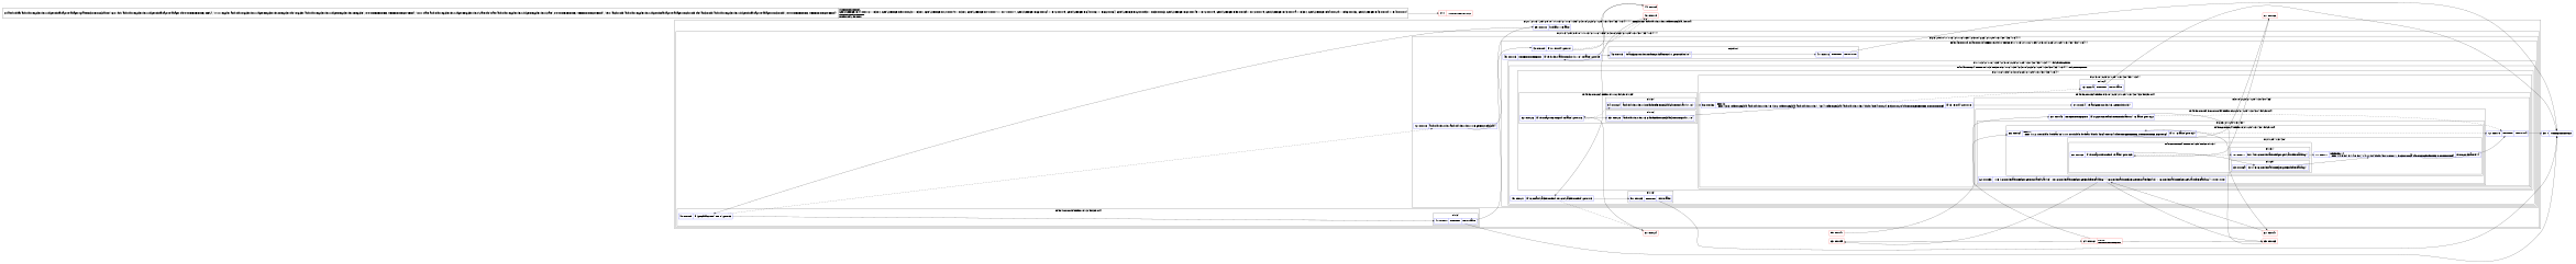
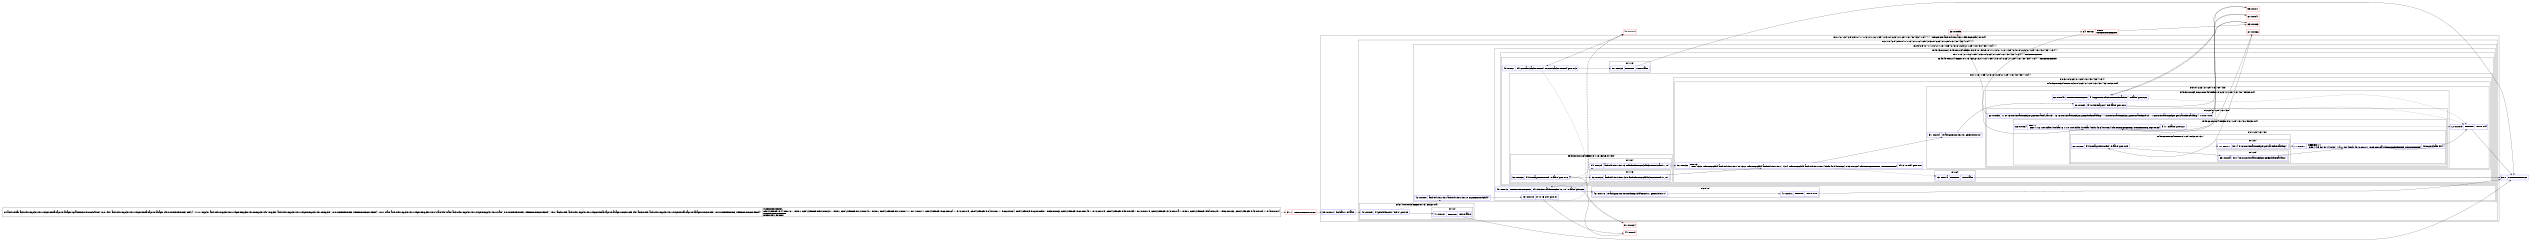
  digraph {
    rankdir=LR
    node [color=blue shape=record]
    n1 [label="{41\:\ 0x0007|RETURN\l|return false\l}"]
    n2 [label="{40\:\ 0x0005|if (getChildCount() == 0) goto L3\l}"]
    n3 [label="{46\:\ 0x0015|r9.assignFromViewAndKeepVisibleRect(r0, getPosition(r0))\l}"]
    n4 [label="{47\:\ 0x001c|RETURN\l|return true\l}"]
    n5 [label="{50\:\ 0x0023|RETURN\l|return false\l}"]
    n6 [label="{53\:\ 0x0028|android.view.View r3 = findReferenceChildClosestToEnd(r7, r8)\l}"]
    n7 [label="{54\:\ 0x002d|android.view.View r3 = findReferenceChildClosestToStart(r7, r8)\l}"]
    n8 [label="{52\:\ 0x0026|if (r9.mLayoutFromEnd != false) goto L16\l}"]
    n9 [label="{69\:\ 0x006a|int r4 = r6.mOrientationHelper.getEndAfterPadding()\l}"]
    n10 [label="{70\:\ 0x0071|int r4 = r6.mOrientationHelper.getStartAfterPadding()\l}"]
    n11 [label="{68\:\ 0x0068|if (r9.mLayoutFromEnd != false) goto L29\l}"]
    n12 [label="{71\:\ 0x0077|NEEDED: r4 \l  PHI: (r4v9 int) = (r4v8 int), (r4v11 int) binds: [B:70:0x0071, B:69:0x006a] A[DONT_GENERATE, DONT_INLINE]\l|r9.mCoordinate = r4\l}"]
    n13 [label="{66\:\ 0x0064|PHI: r1 \l  PHI: (r1v2 'notVisible' boolean) = (r1v0 'notVisible' boolean) binds: [B:64:0x0061] A[DONT_GENERATE, DONT_INLINE, REMOVE]\l|if (r1 != false) goto L27\l}"]
    n14 [label="{62\:\ 0x0053|r1 = (r6.mOrientationHelper.getDecoratedStart(r3) \>= r6.mOrientationHelper.getEndAfterPadding() \|\| r6.mOrientationHelper.getDecoratedEnd(r3) \< r6.mOrientationHelper.getStartAfterPadding()) ? true : true\l}"]
+   n15 [label="{58\:\ 0x003f|if (r8.isPreLayout() == false) goto L20\l}"]
    n16 [label="{60\:\ 0x0045|ADDED_TO_REGION\l|if (supportsPredictiveItemAnimations() != false) goto L22\l}"]
    n17 [label="{57\:\ 0x0034|r9.assignFromView(r3, getPosition(r3))\l}"]
    n18 [label="{72\:\ 0x0079|RETURN\l|return null\l}"]
    n19 [label="{56\:\ 0x0032|PHI: r3 \l  PHI: (r3v3 'referenceChild' android.view.View) = (r3v2 'referenceChild' android.view.View), (r3v4 'referenceChild' android.view.View) binds: [B:54:0x002d, B:53:0x0028] A[DONT_GENERATE, DONT_INLINE]\l|if (r3 != null) goto L18\l}"]
    n20 [label="{73\:\ 0x007a|RETURN\l|return false\l}"]
    n21 [label="{49\:\ 0x0021|if (r6.mLastStackFromEnd != r6.mStackFromEnd) goto L13\l}"]
    n22 [label="{43\:\ 0x000d|if (r0 != null) goto L7\l}"]
    n23 [label="{45\:\ 0x0013|ADDED_TO_REGION\l|if (r9.isViewValidAsAnchor(r0, r8) != false) goto L9\l}"]
    n24 [label="{42\:\ 0x0008|android.view.View android.view.View r0 = getFocusedChild()\l}"]
    n25 [label="{39\:\ 0x0000|boolean r1 = false\l}"]
    n26 [label="{38\:\ ?|MTH_EXIT_BLOCK\l}"]
    n27 [color=red label="{67\:\ 0x0066}"]
    n28 [color=red label="{63\:\ 0x0055}"]
    n29 [color=red label="{65\:\ 0x0063}"]
    n30 [color=red label="{59\:\ 0x0041}"]
    n31 [color=red label="{61\:\ 0x0047}"]
    n32 [color=red label="{51\:\ 0x0024}"]
    n33 [color=red label="{44\:\ 0x000f}"]
    n34 [color=red label="{48\:\ 0x001d}"]
    n35 [color=red label="{64\:\ 0x0061|DONT\lADDED_TO_REGION\l}"]
    n36 [color=red label="{37\:\ ?|MTH_ENTER_BLOCK\l}"]
    n37 [label="{private boolean androidx.recyclerview.widget.LinearLayoutManager.updateAnchorFromChildren((r6v0 'this' androidx.recyclerview.widget.LinearLayoutManager A[IMMUTABLE_TYPE, THIS]), (r7v0 'recycler' androidx.recyclerview.widget.RecyclerView$Recycler A[D('recycler' androidx.recyclerview.widget.RecyclerView$Recycler), IMMUTABLE_TYPE, METHOD_ARGUMENT]), (r8v0 'state' androidx.recyclerview.widget.RecyclerView$State A[D('state' androidx.recyclerview.widget.RecyclerView$State), IMMUTABLE_TYPE, METHOD_ARGUMENT]), (r9v0 'anchorInfo' androidx.recyclerview.widget.LinearLayoutManager$AnchorInfo A[D('anchorInfo' androidx.recyclerview.widget.LinearLayoutManager$AnchorInfo), IMMUTABLE_TYPE, METHOD_ARGUMENT]))  | USE_LINES_HINTS\lCROSS_EDGE: B:47:0x001c \-\> B:38:?, CROSS_EDGE: B:50:0x0023 \-\> B:38:?, CROSS_EDGE: B:72:0x0079 \-\> B:38:?, CROSS_EDGE: B:70:0x0071 \-\> B:71:0x0077, CROSS_EDGE: B:66:0x0064 \-\> B:72:0x0079, CROSS_EDGE: B:64:0x0061 \-\> B:66:0x0064, CROSS_EDGE: B:62:0x0053 \-\> B:65:0x0063, CROSS_EDGE: B:60:0x0045 \-\> B:72:0x0079, CROSS_EDGE: B:58:0x003f \-\> B:72:0x0079, CROSS_EDGE: B:73:0x007a \-\> B:38:?, CROSS_EDGE: B:54:0x002d \-\> B:56:0x0032, CROSS_EDGE: B:43:0x000d \-\> B:48:0x001d\lINLINE_NOT_NEEDED\lTYPE_VARS: EMPTY\l}" color=""]
    subgraph cluster_1 {
      label="R(2:1|(2:(1:3)|(2:5|(2:9|10)(1:(1:13)(2:(1:16)(1:35)|(2:(3:18|(2:23|(2:(1:29)(1:31)|30))|33)|(1:34))))))) | DECL_VAR: android.view.View referenceChild, int null\l"
      n25
      subgraph cluster_2 {
        label="R(2:(1:3)|(2:5|(2:9|10)(1:(1:13)(2:(1:16)(1:35)|(2:(3:18|(2:23|(2:(1:29)(1:31)|30))|33)|(1:34))))))"
        subgraph cluster_3 {
          label="IF [B:40:0x0005] THEN: R(1:3) ELSE: null"
          n2
          subgraph cluster_4 {
            label="R(1:3)"
            n1
          }
        }
        subgraph cluster_5 {
          label="R(2:5|(2:9|10)(1:(1:13)(2:(1:16)(1:35)|(2:(3:18|(2:23|(2:(1:29)(1:31)|30))|33)|(1:34)))))"
          n24
          subgraph cluster_6 {
            label="IF [B:43:0x000d, B:45:0x0013] THEN: R(2:9|10) ELSE: R(1:(1:13)(2:(1:16)(1:35)|(2:(3:18|(2:23|(2:(1:29)(1:31)|30))|33)|(1:34))))"
            n22
            n23
            subgraph cluster_7 {
              label="R(2:9|10)"
              n3
              n4
            }
            subgraph cluster_8 {
              label="R(1:(1:13)(2:(1:16)(1:35)|(2:(3:18|(2:23|(2:(1:29)(1:31)|30))|33)|(1:34)))) | ELSE_IF_CHAIN\l"
              subgraph cluster_9 {
                label="IF [B:49:0x0021] THEN: R(1:13) ELSE: R(2:(1:16)(1:35)|(2:(3:18|(2:23|(2:(1:29)(1:31)|30))|33)|(1:34))) | ELSE_IF_CHAIN\l"
                n21
                subgraph cluster_10 {
                  label="R(1:13)"
                  n5
                }
                subgraph cluster_11 {
                  label="R(2:(1:16)(1:35)|(2:(3:18|(2:23|(2:(1:29)(1:31)|30))|33)|(1:34)))"
                  subgraph cluster_12 {
                    label="IF [B:52:0x0026] THEN: R(1:16) ELSE: R(1:35)"
                    n8
                    subgraph cluster_13 {
                      label="R(1:16)"
                      n6
                    }
                    subgraph cluster_14 {
                      label="R(1:37)"
                      n7
                    }
                  }
                  subgraph cluster_15 {
                    label="R(2:(3:18|(2:23|(2:(1:29)(1:31)|30))|33)|(1:34))"
                    subgraph cluster_16 {
                      label="IF [B:56:0x0032] THEN: R(3:18|(2:23|(2:(1:29)(1:31)|30))|33) ELSE: null"
                      n19
                      subgraph cluster_17 {
                        label="R(3:18|(2:23|(2:(1:29)(1:31)|30))|33)"
                        n17
                        n18
                        subgraph cluster_18 {
                          label="IF [B:58:0x003f, B:60:0x0045] THEN: R(2:23|(2:(1:29)(1:31)|30)) ELSE: null"
+                         n15
                          n16
                          subgraph cluster_19 {
                            label="R(2:23|(2:(1:29)(1:31)|30))"
                            n14
                            subgraph cluster_20 {
                              label="IF [B:66:0x0064] THEN: R(2:(1:29)(1:31)|30) ELSE: null"
                              n13
                              subgraph cluster_21 {
                                label="R(2:(1:29)(1:31)|30)"
                                n12
                                subgraph cluster_22 {
                                  label="IF [B:68:0x0068] THEN: R(1:29) ELSE: R(1:31)"
                                  n11
                                  subgraph cluster_23 {
                                    label="R(1:29)"
                                    n9
                                  }
                                  subgraph cluster_24 {
                                    label="R(1:31)"
                                    n10
                                  }
                                }
                              }
                            }
                          }
                        }
                      }
                    }
                    subgraph cluster_25 {
                      label="R(1:64)"
                      n20
                    }
                  }
                }
              }
            }
          }
        }
      }
    }
    n1 -> n26
    n2 -> n1
    n2 -> n24 [style=dashed]
    n3 -> n4
    n4 -> n26
    n5 -> n26
    n6 -> n19
    n7 -> n19
    n8 -> n6
    n8 -> n7 [style=dashed]
    n9 -> n12
    n10 -> n12
    n11 -> n9
    n11 -> n10 [style=dashed]
    n12 -> n18
    n13 -> n18 [style=dashed]
    n13 -> n27
    n14 -> n28
    n14 -> n29
+   n15 -> n18 [style=dashed]
+   n15 -> n30
    n16 -> n18 [style=dashed]
    n16 -> n31
+   n17 -> n15
    n18 -> n26
    n19 -> n17
    n19 -> n20 [style=dashed]
    n20 -> n26
    n21 -> n5
    n21 -> n32 [style=dashed]
    n22 -> n33
    n22 -> n34 [style=dashed]
    n23 -> n3
    n23 -> n34 [style=dashed]
    n24 -> n22
    n25 -> n2
    n27 -> n11
    n28 -> n35
    n29 -> n13
    n30 -> n16
    n31 -> n14
    n32 -> n8
    n33 -> n23
    n34 -> n21
    n35 -> n13
    n35 -> n29
-   n1 -> n25
+   n36 -> n25
    n37 -> n36
  }
